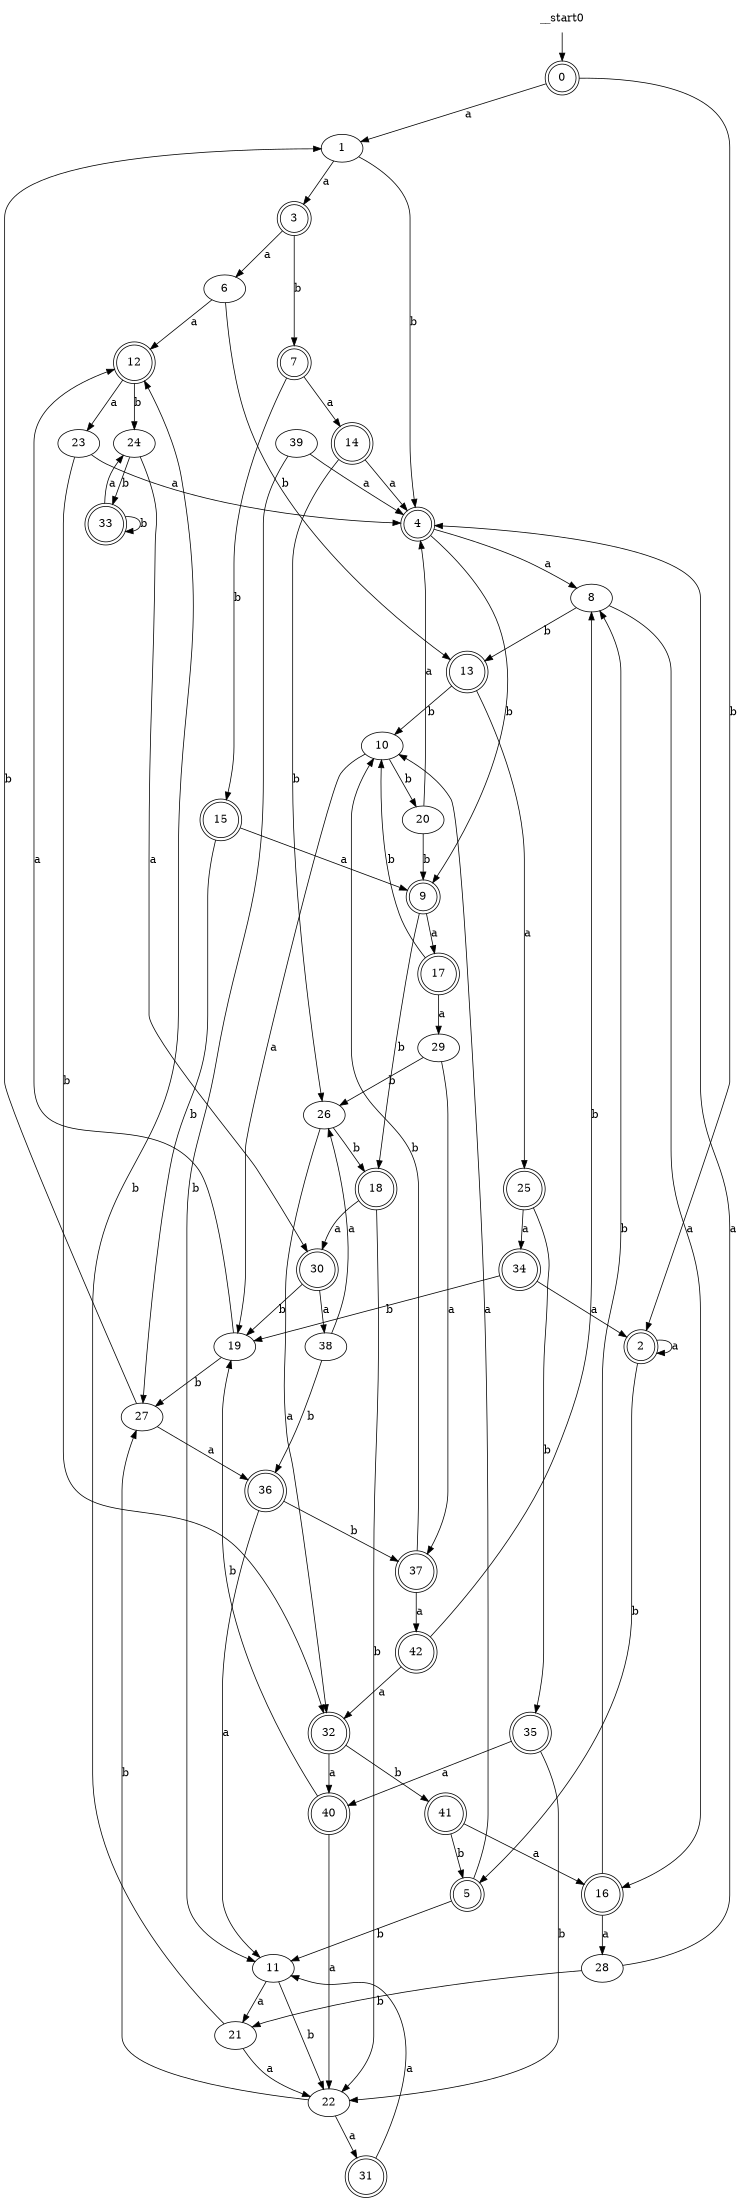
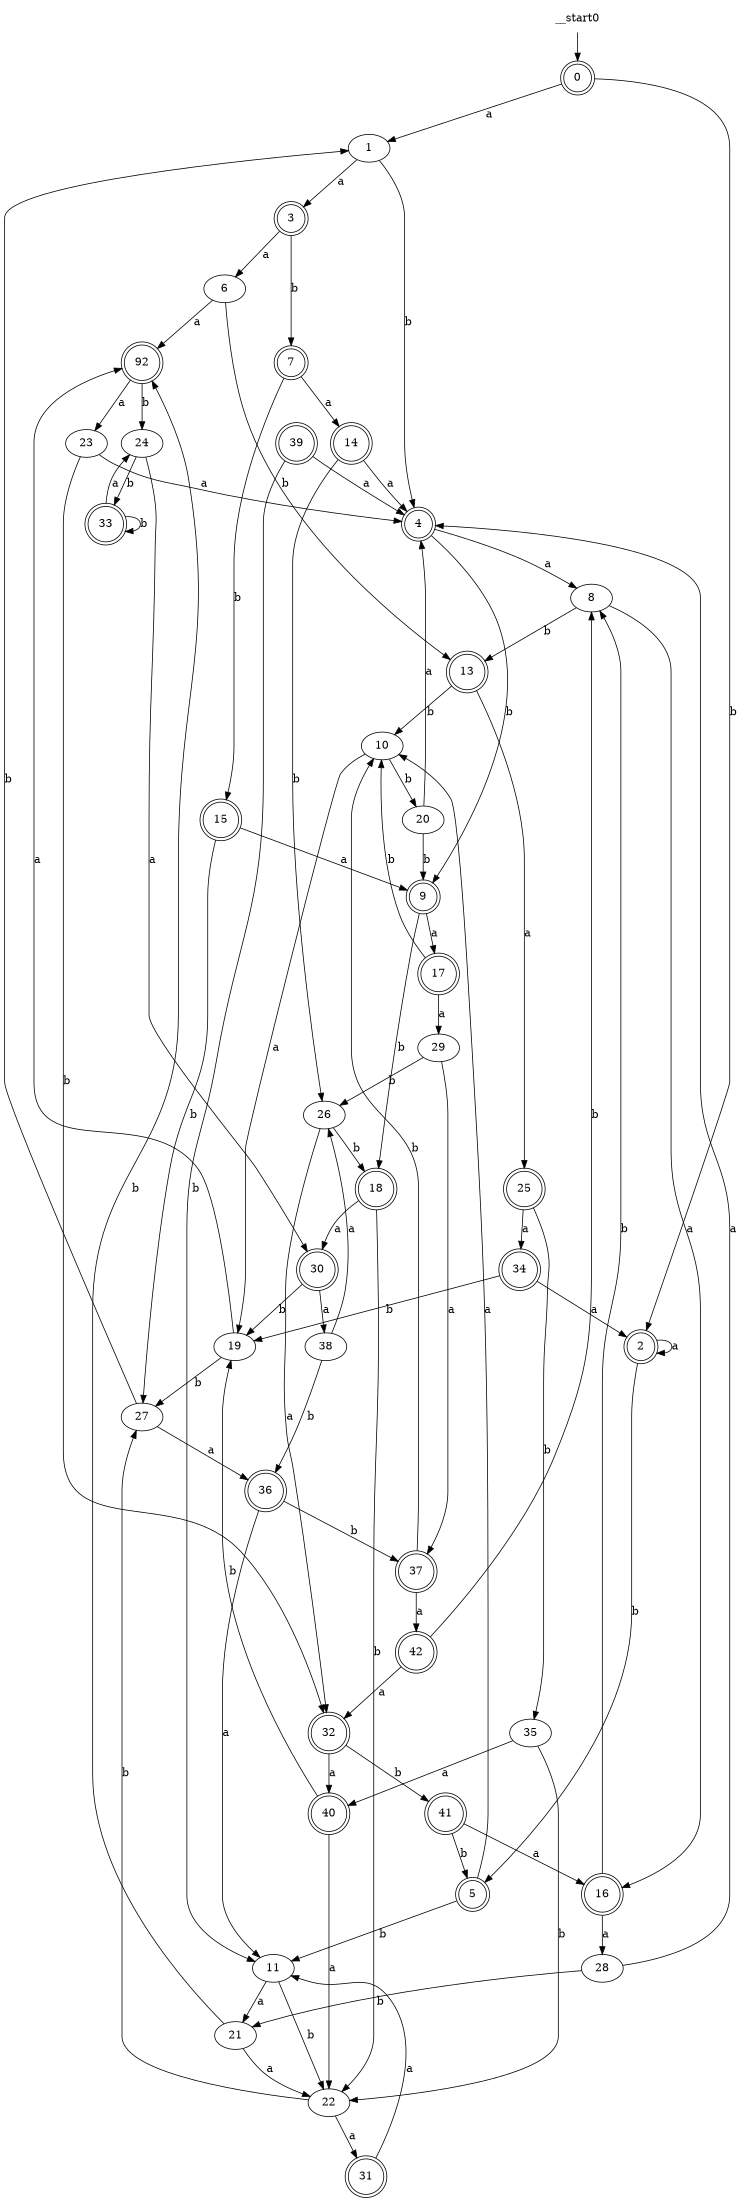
  digraph {
    node [shape=doublecircle]
    __start0 [shape=none]
    0
    1 [shape=""]
    2
    3
    4
    5
    6 [shape=ellipse]
    7
    8 [shape=""]
    9
    10 [shape=""]
    11 [shape=""]
-   12
+   12 [label=92]
    13
    14
    15
    16
    17
    18
    19 [shape=""]
    20 [shape=""]
    21 [shape=""]
    22 [shape=""]
    23 [shape=""]
    24 [shape=""]
    25
    26 [shape=""]
    27 [shape=""]
    28 [shape=""]
    29 [shape=""]
    30
    31
    32
    33
    34
-   35
+   35 [shape=ellipse]
    36
    37
    38 [shape=""]
    40
    41
    42
-   39 [shape=ellipse]
+   39
    __start0 -> 0
    0 -> 1 [label=a]
    0 -> 2 [label=b]
    1 -> 3 [label=a]
    1 -> 4 [label=b]
    2 -> 2 [label=a]
    2 -> 5 [label=b]
    3 -> 6 [label=a]
    3 -> 7 [label=b]
    4 -> 8 [label=a]
    4 -> 9 [label=b]
    5 -> 10 [label=a]
    5 -> 11 [label=b]
    6 -> 12 [label=a]
    6 -> 13 [label=b]
    7 -> 14 [label=a]
    7 -> 15 [label=b]
    8 -> 13 [label=b]
    8 -> 16 [label=a]
    9 -> 17 [label=a]
    9 -> 18 [label=b]
    10 -> 19 [label=a]
    10 -> 20 [label=b]
    11 -> 21 [label=a]
    11 -> 22 [label=b]
    12 -> 23 [label=a]
    12 -> 24 [label=b]
    13 -> 10 [label=b]
    13 -> 25 [label=a]
    14 -> 4 [label=a]
    14 -> 26 [label=b]
    15 -> 9 [label=a]
    15 -> 27 [label=b]
    16 -> 8 [label=b]
    16 -> 28 [label=a]
    17 -> 10 [label=b]
    17 -> 29 [label=a]
    18 -> 22 [label=b]
    18 -> 30 [label=a]
    19 -> 12 [label=a]
    19 -> 27 [label=b]
    20 -> 4 [label=a]
    20 -> 9 [label=b]
    21 -> 12 [label=b]
    21 -> 22 [label=a]
    22 -> 27 [label=b]
    22 -> 31 [label=a]
    23 -> 4 [label=a]
    23 -> 32 [label=b]
    24 -> 30 [label=a]
    24 -> 33 [label=b]
    25 -> 34 [label=a]
    25 -> 35 [label=b]
    26 -> 18 [label=b]
    26 -> 32 [label=a]
    27 -> 1 [label=b]
    27 -> 36 [label=a]
    28 -> 4 [label=a]
    28 -> 21 [label=b]
    29 -> 26 [label=b]
    29 -> 37 [label=a]
    30 -> 19 [label=b]
    30 -> 38 [label=a]
    31 -> 11 [label=a]
    32 -> 40 [label=a]
    32 -> 41 [label=b]
    33 -> 24 [label=a]
    33 -> 33 [label=b]
    34 -> 2 [label=a]
    34 -> 19 [label=b]
    35 -> 22 [label=b]
    35 -> 40 [label=a]
    36 -> 11 [label=a]
    36 -> 37 [label=b]
    37 -> 10 [label=b]
    37 -> 42 [label=a]
    38 -> 26 [label=a]
    38 -> 36 [label=b]
    40 -> 19 [label=b]
    40 -> 22 [label=a]
    41 -> 5 [label=b]
    41 -> 16 [label=a]
    42 -> 8 [label=b]
    42 -> 32 [label=a]
    39 -> 4 [label=a]
    39 -> 11 [label=b]
  }
